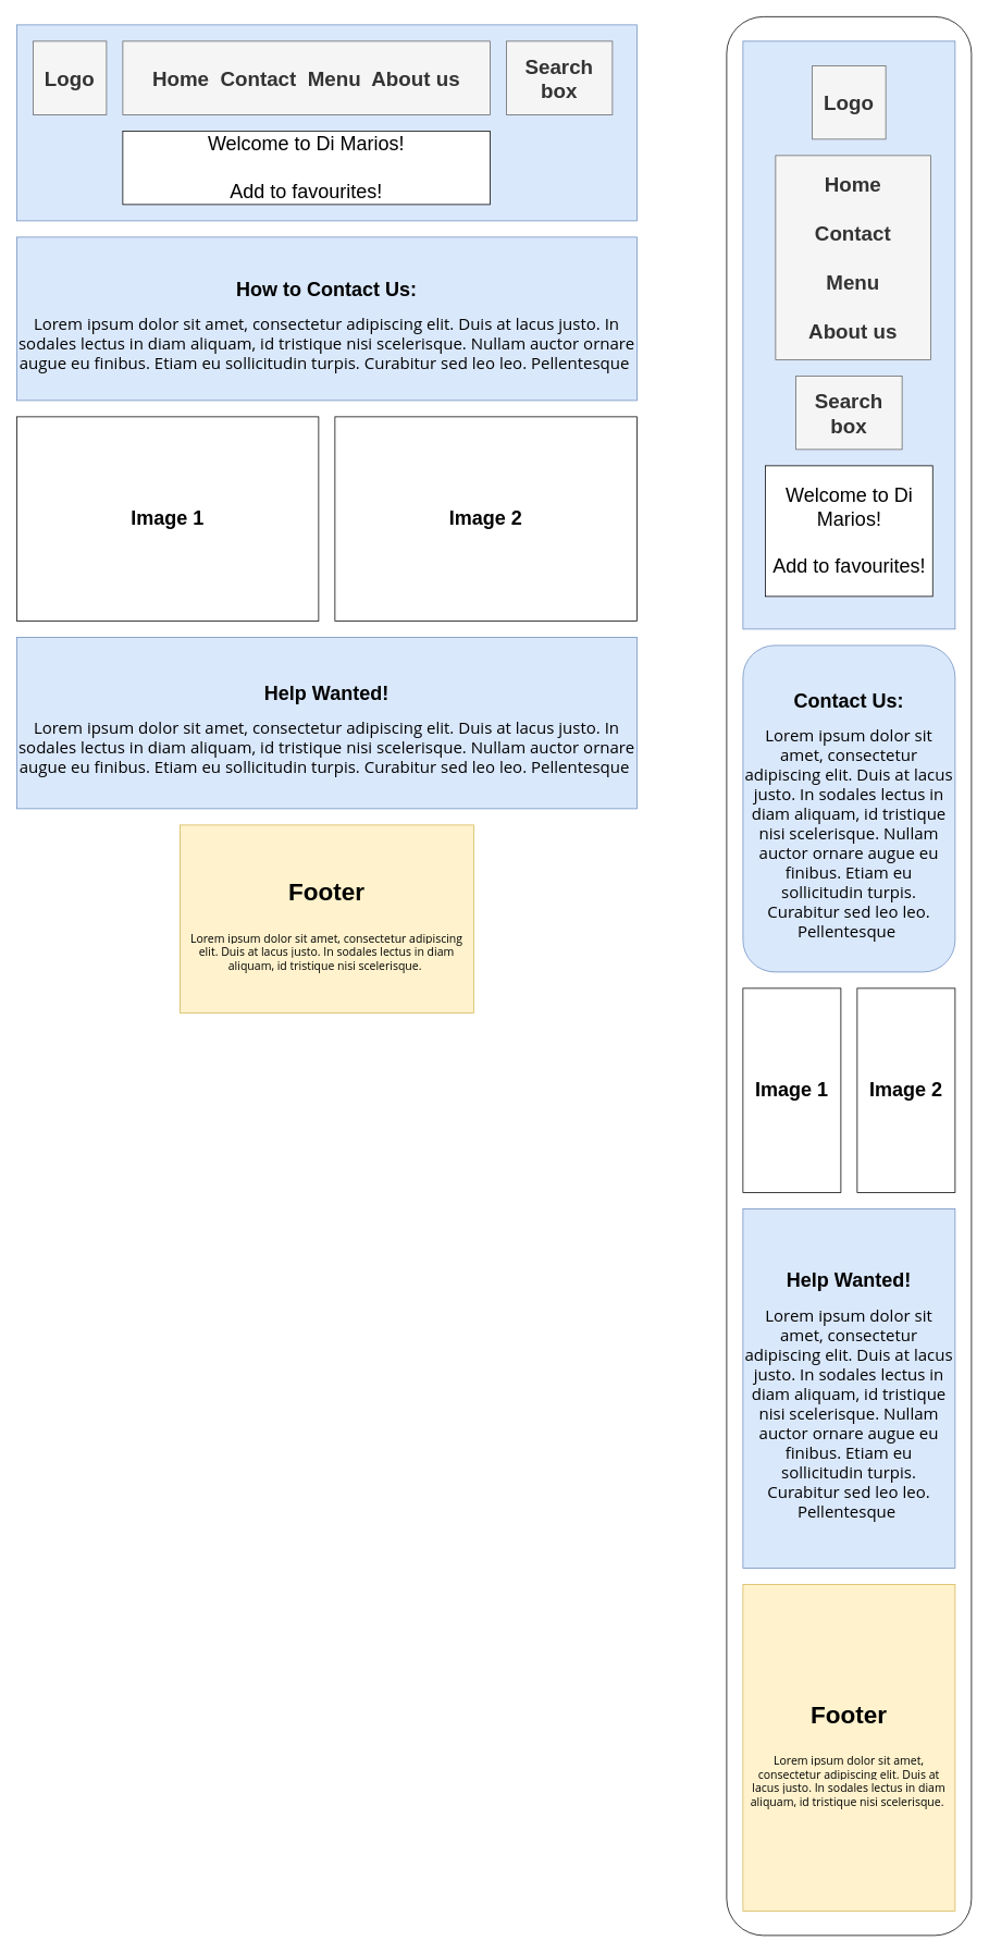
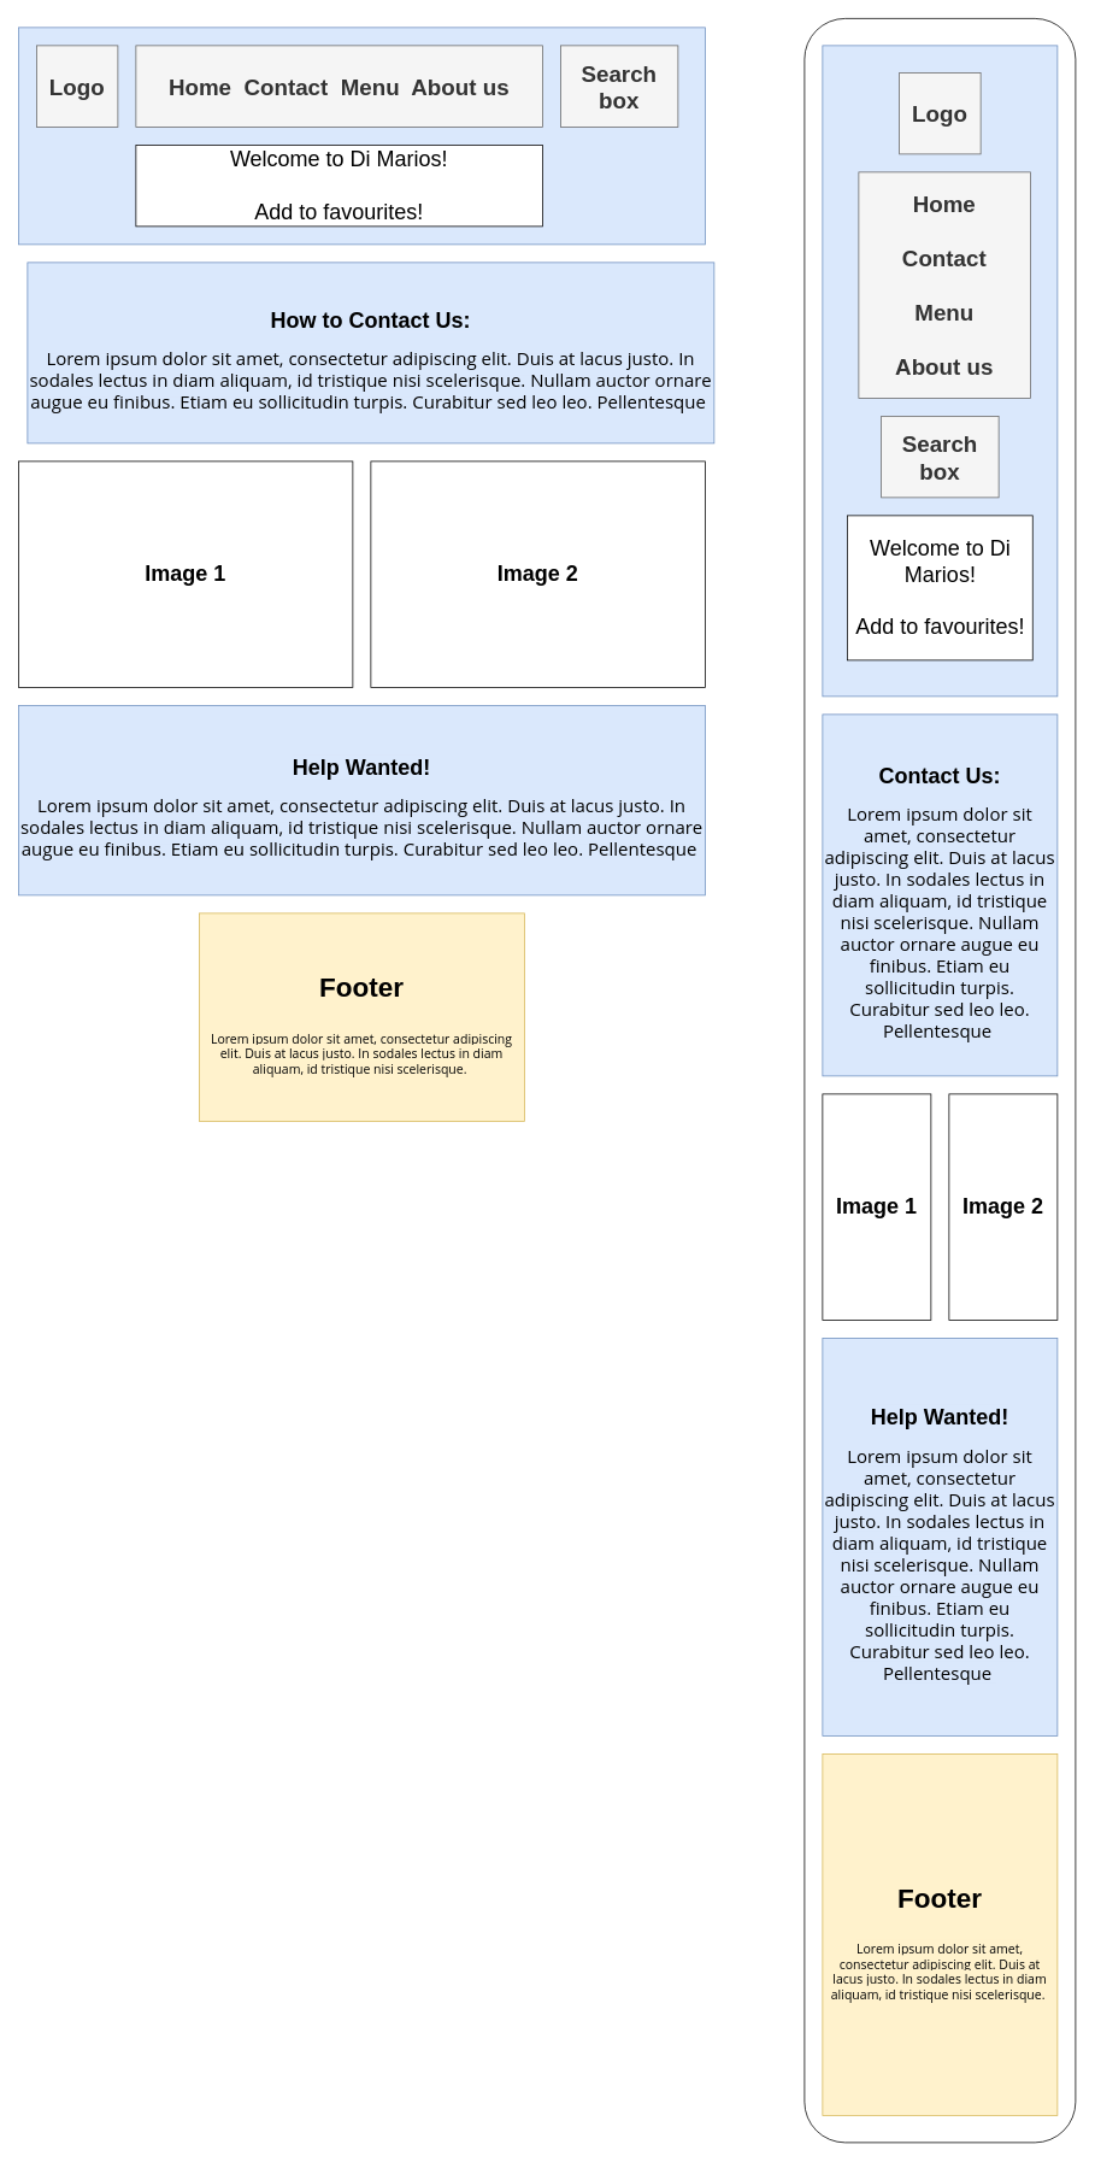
  <mxCell id="0" />
  <mxCell id="1" parent="0" />
- <mxCell id="2" value="&lt;h1&gt;&lt;span style=&quot;background-color: rgb(218 , 232 , 252)&quot;&gt;How to Contact Us:&lt;/span&gt;&lt;/h1&gt;&lt;div&gt;&lt;span style=&quot;font-family: &amp;#34;open sans&amp;#34; , &amp;#34;arial&amp;#34; , sans-serif ; text-align: justify ; background-color: rgb(218 , 232 , 252)&quot;&gt;&lt;font style=&quot;font-size: 20px&quot;&gt;Lorem ipsum dolor sit amet, consectetur adipiscing elit. Duis at lacus justo. In sodales lectus in diam aliquam, id tristique nisi scelerisque. Nullam auctor ornare augue eu finibus. Etiam eu sollicitudin turpis. Curabitur sed leo leo. Pellentesque&amp;nbsp;&lt;/font&gt;&lt;/span&gt;&lt;br&gt;&lt;/div&gt;" style="rounded=0;whiteSpace=wrap;html=1;fillColor=#dae8fc;spacing=2;strokeColor=#6c8ebf;" vertex="1" parent="1"><mxGeometry x="20" y="290" width="760" height="200" as="geometry" /></mxCell>
+ <mxCell id="2" value="&lt;h1&gt;&lt;span style=&quot;background-color: rgb(218 , 232 , 252)&quot;&gt;How to Contact Us:&lt;/span&gt;&lt;/h1&gt;&lt;div&gt;&lt;span style=&quot;font-family: &amp;#34;open sans&amp;#34; , &amp;#34;arial&amp;#34; , sans-serif ; text-align: justify ; background-color: rgb(218 , 232 , 252)&quot;&gt;&lt;font style=&quot;font-size: 20px&quot;&gt;Lorem ipsum dolor sit amet, consectetur adipiscing elit. Duis at lacus justo. In sodales lectus in diam aliquam, id tristique nisi scelerisque. Nullam auctor ornare augue eu finibus. Etiam eu sollicitudin turpis. Curabitur sed leo leo. Pellentesque&amp;nbsp;&lt;/font&gt;&lt;/span&gt;&lt;br&gt;&lt;/div&gt;" style="rounded=0;whiteSpace=wrap;html=1;fillColor=#dae8fc;spacing=2;strokeColor=#6c8ebf;" vertex="1" parent="1"><mxGeometry x="30" y="290" width="760" height="200" as="geometry" /></mxCell>
  <mxCell id="3" value="" style="rounded=0;whiteSpace=wrap;html=1;fillColor=#dae8fc;strokeColor=#6c8ebf;" vertex="1" parent="1"><mxGeometry x="20" y="30" width="760" height="240" as="geometry" /></mxCell>
  <mxCell id="4" value="&lt;h6&gt;&lt;font style=&quot;font-size: 25px&quot;&gt;Logo&lt;/font&gt;&lt;/h6&gt;" style="whiteSpace=wrap;html=1;aspect=fixed;fillColor=#f5f5f5;strokeColor=#666666;fontColor=#333333;" vertex="1" parent="1"><mxGeometry x="40" y="50" width="90" height="90" as="geometry" /></mxCell>
  <mxCell id="5" value="" style="rounded=1;whiteSpace=wrap;html=1;" vertex="1" parent="1"><mxGeometry x="890" y="20" width="300" height="2350" as="geometry" /></mxCell>
  <mxCell id="6" value="&lt;font style=&quot;font-size: 25px&quot;&gt;&lt;b&gt;Home&amp;nbsp; Contact&amp;nbsp; Menu&amp;nbsp; About us&lt;/b&gt;&lt;/font&gt;" style="rounded=0;whiteSpace=wrap;html=1;fillColor=#f5f5f5;strokeColor=#666666;fontColor=#333333;" vertex="1" parent="1"><mxGeometry x="150" y="50" width="450" height="90" as="geometry" /></mxCell>
  <mxCell id="7" value="&lt;h6&gt;&lt;font style=&quot;font-size: 25px&quot;&gt;Search box&lt;/font&gt;&lt;/h6&gt;" style="rounded=0;whiteSpace=wrap;html=1;align=center;fillColor=#f5f5f5;strokeColor=#666666;fontColor=#333333;" vertex="1" parent="1"><mxGeometry x="620" y="50" width="130" height="90" as="geometry" /></mxCell>
  <mxCell id="8" value="&lt;font style=&quot;font-size: 24px&quot;&gt;Welcome to Di Marios!&lt;br&gt;&lt;br&gt;Add to favourites!&lt;/font&gt;" style="rounded=0;whiteSpace=wrap;html=1;" vertex="1" parent="1"><mxGeometry x="150" y="160" width="450" height="90" as="geometry" /></mxCell>
  <mxCell id="9" value="&lt;h1&gt;Image 1&lt;/h1&gt;" style="rounded=0;whiteSpace=wrap;html=1;fillColor=#ffffff;" vertex="1" parent="1"><mxGeometry x="20" y="510" width="370" height="250" as="geometry" /></mxCell>
  <mxCell id="10" value="&lt;h1&gt;Image 2&lt;/h1&gt;" style="rounded=0;whiteSpace=wrap;html=1;fillColor=#ffffff;" vertex="1" parent="1"><mxGeometry x="410" y="510" width="370" height="250" as="geometry" /></mxCell>
  <mxCell id="11" value="&lt;h1&gt;&lt;span style=&quot;background-color: rgb(218 , 232 , 252)&quot;&gt;Help Wanted!&lt;/span&gt;&lt;/h1&gt;&lt;div&gt;&lt;span style=&quot;font-family: &amp;#34;open sans&amp;#34; , &amp;#34;arial&amp;#34; , sans-serif ; text-align: justify ; background-color: rgb(218 , 232 , 252)&quot;&gt;&lt;font style=&quot;font-size: 20px&quot;&gt;Lorem ipsum dolor sit amet, consectetur adipiscing elit. Duis at lacus justo. In sodales lectus in diam aliquam, id tristique nisi scelerisque. Nullam auctor ornare augue eu finibus. Etiam eu sollicitudin turpis. Curabitur sed leo leo. Pellentesque&amp;nbsp;&lt;/font&gt;&lt;/span&gt;&lt;br&gt;&lt;/div&gt;" style="rounded=0;whiteSpace=wrap;html=1;fillColor=#dae8fc;spacing=2;strokeColor=#6c8ebf;" vertex="1" parent="1"><mxGeometry x="20" y="780" width="760" height="210" as="geometry" /></mxCell>
  <mxCell id="12" value="" style="rounded=0;whiteSpace=wrap;html=1;fillColor=#dae8fc;strokeColor=#6c8ebf;" vertex="1" parent="1"><mxGeometry x="910" y="50" width="260" height="720" as="geometry" /></mxCell>
  <mxCell id="13" value="&lt;font style=&quot;font-size: 25px&quot;&gt;&lt;b&gt;Logo&lt;/b&gt;&lt;/font&gt;" style="whiteSpace=wrap;html=1;aspect=fixed;fillColor=#f5f5f5;strokeColor=#666666;fontColor=#333333;" vertex="1" parent="1"><mxGeometry x="995" y="80" width="90" height="90" as="geometry" /></mxCell>
  <mxCell id="14" value="&lt;font style=&quot;font-size: 25px&quot;&gt;&lt;b&gt;Home&lt;br&gt;&lt;br&gt;Contact&lt;br&gt;&lt;br&gt;Menu&lt;br&gt;&lt;br&gt;About us&lt;/b&gt;&lt;/font&gt;" style="rounded=0;whiteSpace=wrap;html=1;fillColor=#f5f5f5;strokeColor=#666666;fontColor=#333333;" vertex="1" parent="1"><mxGeometry x="950" y="190" width="190" height="250" as="geometry" /></mxCell>
  <mxCell id="15" value="&lt;h6&gt;&lt;font style=&quot;font-size: 25px&quot;&gt;Search box&lt;/font&gt;&lt;/h6&gt;" style="rounded=0;whiteSpace=wrap;html=1;align=center;fillColor=#f5f5f5;strokeColor=#666666;fontColor=#333333;" vertex="1" parent="1"><mxGeometry x="975" y="460" width="130" height="90" as="geometry" /></mxCell>
  <mxCell id="16" value="&lt;font style=&quot;font-size: 24px&quot;&gt;Welcome to Di Marios!&lt;br&gt;&lt;br&gt;Add to favourites!&lt;/font&gt;" style="rounded=0;whiteSpace=wrap;html=1;" vertex="1" parent="1"><mxGeometry x="937.5" y="570" width="205" height="160" as="geometry" /></mxCell>
  <mxCell id="17" value="&lt;h1&gt;&lt;font style=&quot;font-size: 30px&quot;&gt;Footer&lt;/font&gt;&lt;/h1&gt;&lt;div&gt;&lt;br&gt;&lt;/div&gt;&lt;div&gt;&lt;span style=&quot;font-family: &amp;#34;open sans&amp;#34; , &amp;#34;arial&amp;#34; , sans-serif ; font-size: 14px ; text-align: justify ; background-color: rgb(255 , 242 , 204)&quot;&gt;Lorem ipsum dolor sit amet, consectetur adipiscing elit. Duis at lacus justo. In sodales lectus in diam aliquam, id tristique nisi scelerisque.&amp;nbsp;&lt;/span&gt;&lt;br&gt;&lt;/div&gt;" style="rounded=0;whiteSpace=wrap;html=1;fillColor=#fff2cc;strokeColor=#d6b656;" vertex="1" parent="1"><mxGeometry x="220" y="1010" width="360" height="230" as="geometry" /></mxCell>
- <mxCell id="18" value="&lt;h1&gt;&lt;span style=&quot;background-color: rgb(218 , 232 , 252)&quot;&gt;Contact Us:&lt;/span&gt;&lt;/h1&gt;&lt;div&gt;&lt;span style=&quot;font-family: &amp;#34;open sans&amp;#34; , &amp;#34;arial&amp;#34; , sans-serif ; text-align: justify ; background-color: rgb(218 , 232 , 252)&quot;&gt;&lt;font style=&quot;font-size: 20px&quot;&gt;Lorem ipsum dolor sit amet, consectetur adipiscing elit. Duis at lacus justo. In sodales lectus in diam aliquam, id tristique nisi scelerisque. Nullam auctor ornare augue eu finibus. Etiam eu sollicitudin turpis. Curabitur sed leo leo. Pellentesque&amp;nbsp;&lt;/font&gt;&lt;/span&gt;&lt;br&gt;&lt;/div&gt;" style="whiteSpace=wrap;html=1;fillColor=#dae8fc;spacing=2;strokeColor=#6c8ebf;rounded=1;" vertex="1" parent="1"><mxGeometry x="910" y="790" width="260" height="400" as="geometry" /></mxCell>
+ <mxCell id="18" value="&lt;h1&gt;&lt;span style=&quot;background-color: rgb(218 , 232 , 252)&quot;&gt;Contact Us:&lt;/span&gt;&lt;/h1&gt;&lt;div&gt;&lt;span style=&quot;font-family: &amp;#34;open sans&amp;#34; , &amp;#34;arial&amp;#34; , sans-serif ; text-align: justify ; background-color: rgb(218 , 232 , 252)&quot;&gt;&lt;font style=&quot;font-size: 20px&quot;&gt;Lorem ipsum dolor sit amet, consectetur adipiscing elit. Duis at lacus justo. In sodales lectus in diam aliquam, id tristique nisi scelerisque. Nullam auctor ornare augue eu finibus. Etiam eu sollicitudin turpis. Curabitur sed leo leo. Pellentesque&amp;nbsp;&lt;/font&gt;&lt;/span&gt;&lt;br&gt;&lt;/div&gt;" style="rounded=0;whiteSpace=wrap;html=1;fillColor=#dae8fc;spacing=2;strokeColor=#6c8ebf;" vertex="1" parent="1"><mxGeometry x="910" y="790" width="260" height="400" as="geometry" /></mxCell>
  <mxCell id="19" value="&lt;h1&gt;Image 2&lt;/h1&gt;" style="rounded=0;whiteSpace=wrap;html=1;fillColor=#ffffff;" vertex="1" parent="1"><mxGeometry x="1050" y="1210" width="120" height="250" as="geometry" /></mxCell>
  <mxCell id="20" value="&lt;h1&gt;Image 1&lt;/h1&gt;" style="rounded=0;whiteSpace=wrap;html=1;fillColor=#ffffff;" vertex="1" parent="1"><mxGeometry x="910" y="1210" width="120" height="250" as="geometry" /></mxCell>
  <mxCell id="21" value="&lt;h1&gt;&lt;span style=&quot;background-color: rgb(218 , 232 , 252)&quot;&gt;Help Wanted!&lt;/span&gt;&lt;/h1&gt;&lt;div&gt;&lt;span style=&quot;font-family: &amp;#34;open sans&amp;#34; , &amp;#34;arial&amp;#34; , sans-serif ; text-align: justify ; background-color: rgb(218 , 232 , 252)&quot;&gt;&lt;font style=&quot;font-size: 20px&quot;&gt;Lorem ipsum dolor sit amet, consectetur adipiscing elit. Duis at lacus justo. In sodales lectus in diam aliquam, id tristique nisi scelerisque. Nullam auctor ornare augue eu finibus. Etiam eu sollicitudin turpis. Curabitur sed leo leo. Pellentesque&amp;nbsp;&lt;/font&gt;&lt;/span&gt;&lt;br&gt;&lt;/div&gt;" style="rounded=0;whiteSpace=wrap;html=1;fillColor=#dae8fc;spacing=2;strokeColor=#6c8ebf;" vertex="1" parent="1"><mxGeometry x="910" y="1480" width="260" height="440" as="geometry" /></mxCell>
  <mxCell id="22" value="&lt;h1&gt;&lt;font style=&quot;font-size: 30px&quot;&gt;Footer&lt;/font&gt;&lt;/h1&gt;&lt;div&gt;&lt;br&gt;&lt;/div&gt;&lt;div&gt;&lt;span style=&quot;font-family: &amp;#34;open sans&amp;#34; , &amp;#34;arial&amp;#34; , sans-serif ; font-size: 14px ; text-align: justify ; background-color: rgb(255 , 242 , 204)&quot;&gt;Lorem ipsum dolor sit amet, consectetur adipiscing elit. Duis at lacus justo. In sodales lectus in diam aliquam, id tristique nisi scelerisque.&amp;nbsp;&lt;/span&gt;&lt;br&gt;&lt;/div&gt;" style="rounded=0;whiteSpace=wrap;html=1;fillColor=#fff2cc;strokeColor=#d6b656;" vertex="1" parent="1"><mxGeometry x="910" y="1940" width="260" height="400" as="geometry" /></mxCell>
